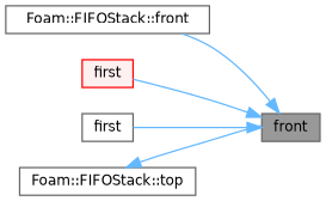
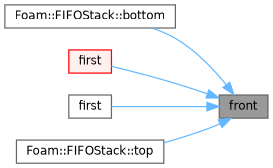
  digraph {
    rankdir=RL
    node [color=grey40 fillcolor=white fontname=Helvetica fontsize=10 shape=box style=filled]
    edge [color=steelblue1 dir=back fontname=Helvetica fontsize=10 labelfontname=Helvetica labelfontsize=10 style=solid]
    n1 [color=gray40 fillcolor=grey60 fontcolor=black height=0.2 label=front width=0.4]
-   n2 [height=0.2 label="Foam::FIFOStack::front" width=0.4]
+   n2 [height=0.2 label="Foam::FIFOStack::bottom" width=0.4]
    n3 [color=red fillcolor="#FFF0F0" height=0.2 label=first width=0.4]
    n4 [height=0.2 label=first width=0.4]
    n5 [height=0.2 label="Foam::FIFOStack::top" width=0.4]
    n1 -> n2
    n1 -> n3
    n1 -> n4
-   n5 -> n1
+   n1 -> n5
  }
